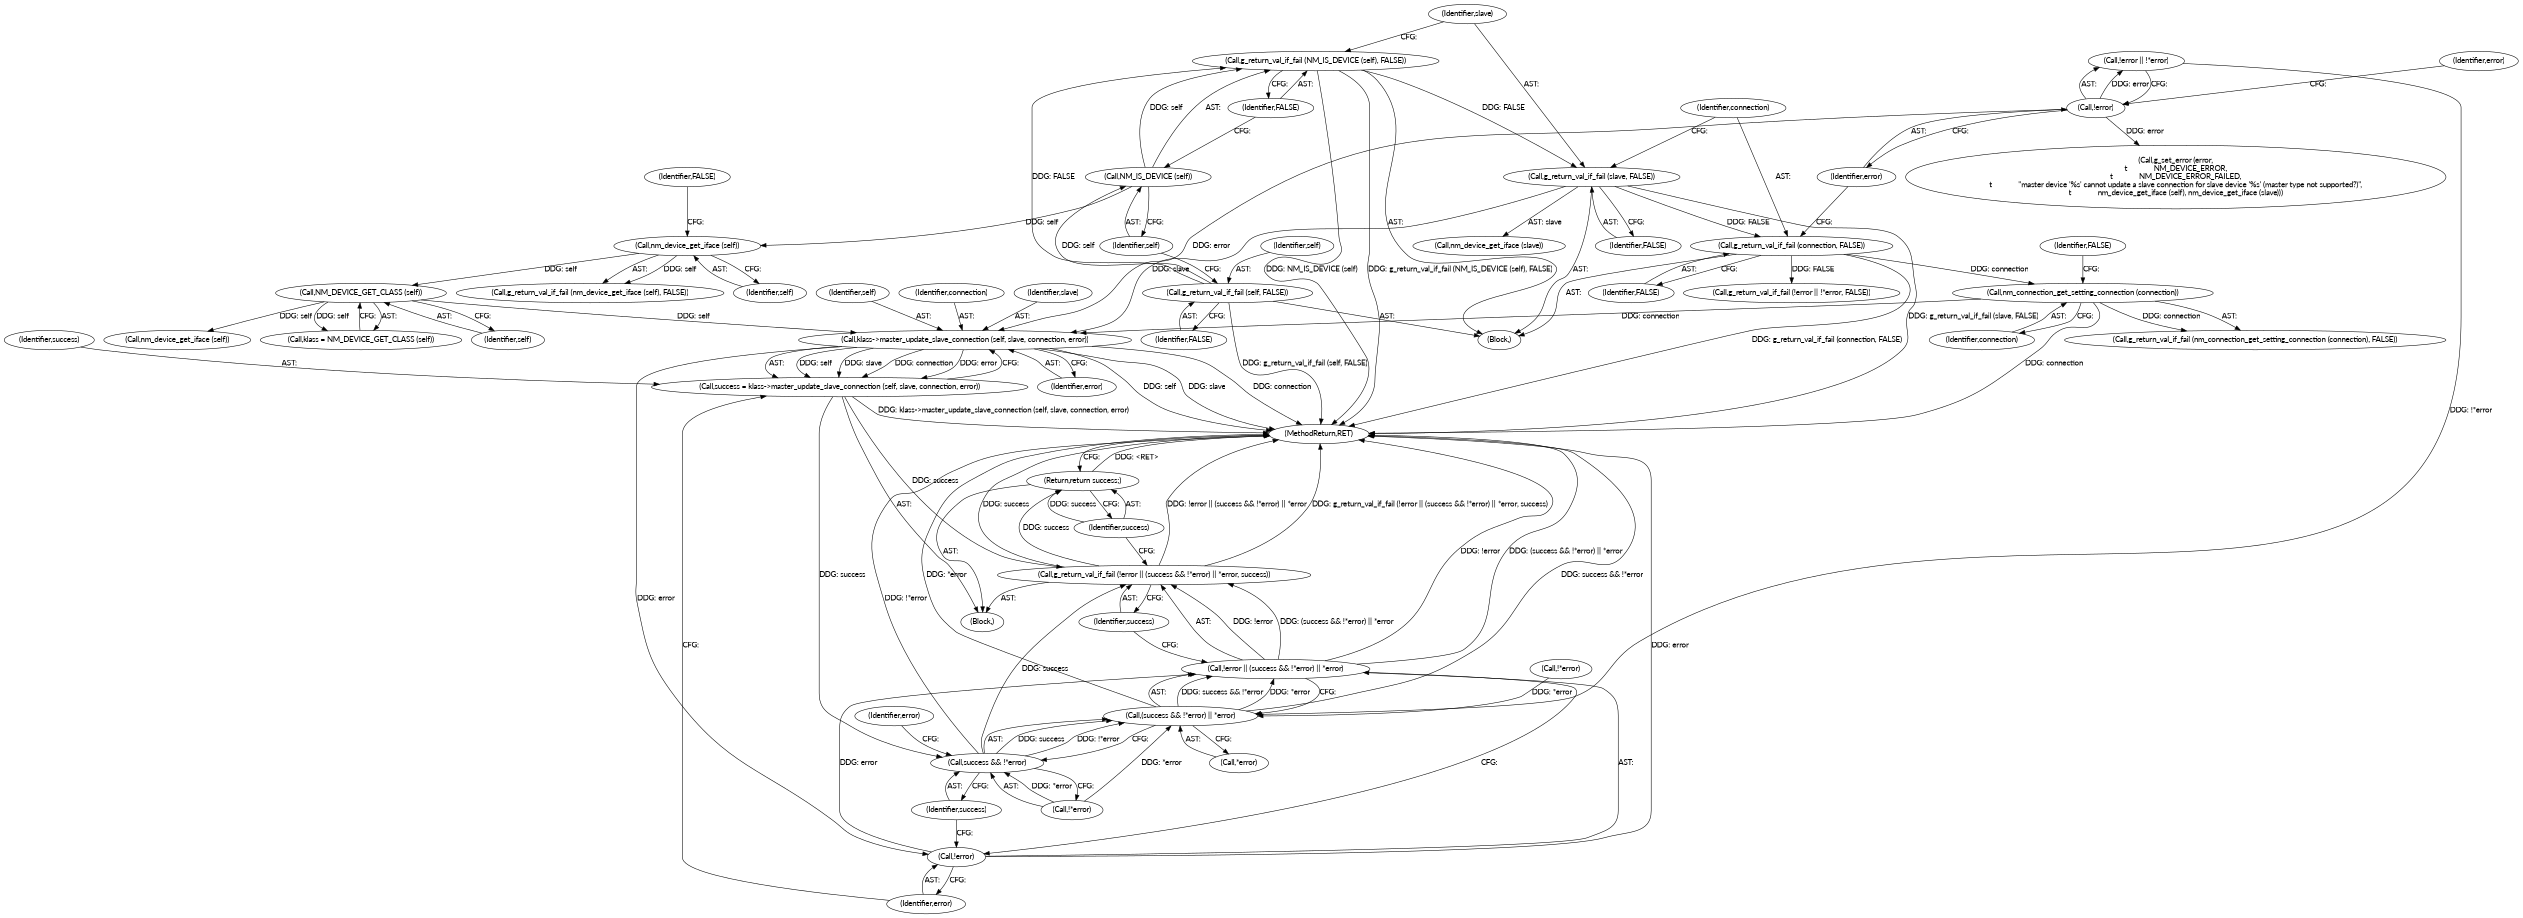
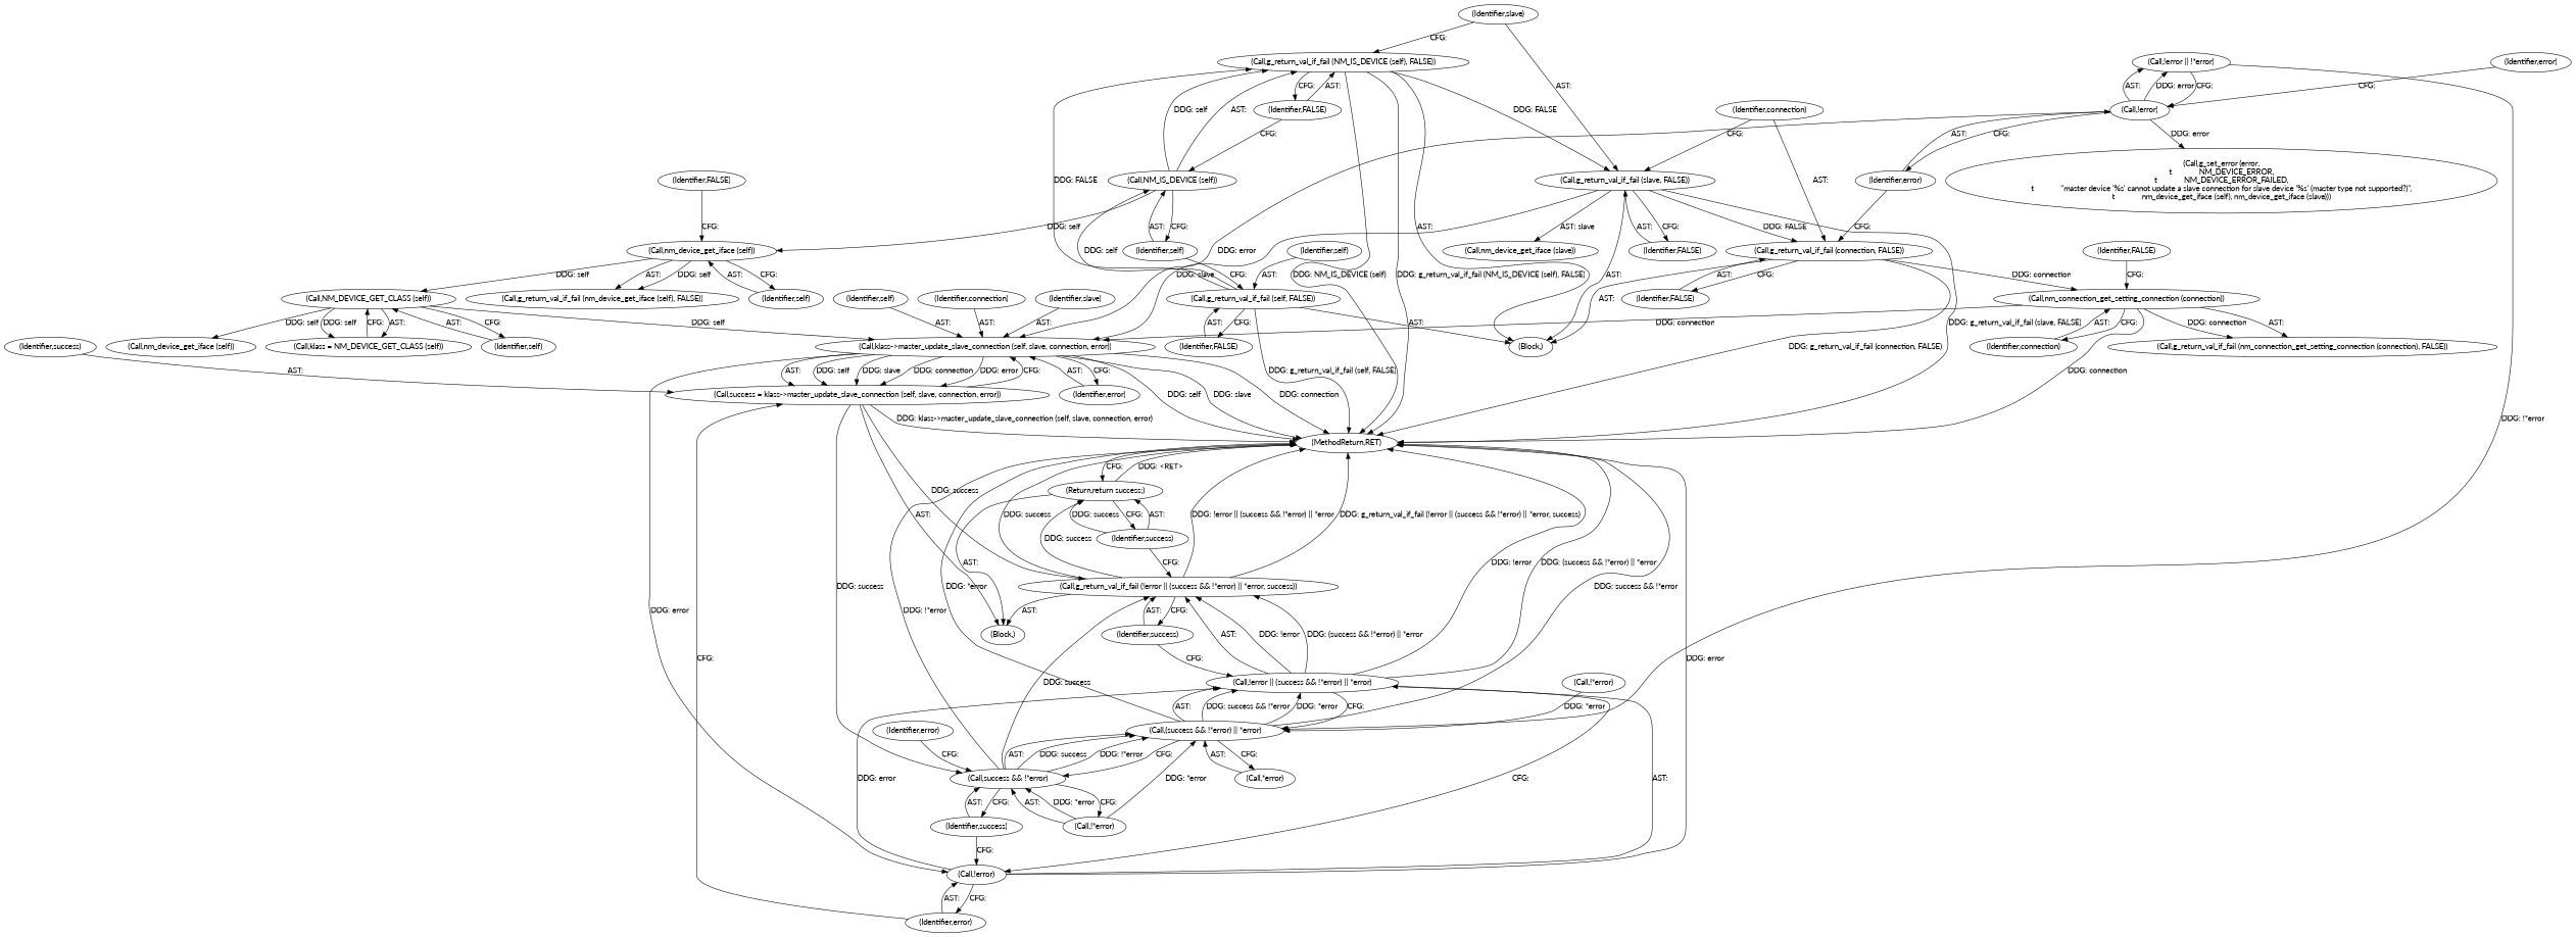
  digraph {
    fontname=Lato
    node [fontname=Lato]
    edge [fontname=Lato]
    n1 [label="(Call,klass->master_update_slave_connection (self, slave, connection, error))"]
    n2 [label="(Call,success = klass->master_update_slave_connection (self, slave, connection, error))"]
    n3 [label="(Call,!error)"]
    n4 [label="(Identifier,error)"]
    n5 [label="(MethodReturn,RET)"]
    n6 [label="(Call,success && !*error)"]
    n7 [label="(Call,g_return_val_if_fail (!error || (success && !*error) || *error, success))"]
    n8 [label="(Block,)"]
    n9 [label="(Call,!error || (success && !*error) || *error)"]
    n10 [label="(Identifier,error)"]
    n11 [label="(Return,return success;)"]
    n12 [label="(Call,NM_DEVICE_GET_CLASS (self))"]
    n13 [label="(Call,nm_device_get_iface (self))"]
    n14 [label="(Call,klass = NM_DEVICE_GET_CLASS (self))"]
    n15 [label="(Identifier,self)"]
    n16 [label="(Call,nm_device_get_iface (self))"]
    n17 [label="(Identifier,self)"]
    n18 [label="(Call,g_return_val_if_fail (nm_device_get_iface (self), FALSE))"]
    n19 [label="(Call,NM_IS_DEVICE (self))"]
    n20 [label="(Call,g_return_val_if_fail (NM_IS_DEVICE (self), FALSE))"]
    n21 [label="(Identifier,self)"]
    n22 [label="(Block,)"]
    n23 [label="(Call,g_return_val_if_fail (slave, FALSE))"]
    n24 [label="(Identifier,FALSE)"]
    n25 [label="(Call,g_return_val_if_fail (self, FALSE))"]
    n26 [label="(Identifier,FALSE)"]
    n27 [label="(Call,g_return_val_if_fail (connection, FALSE))"]
    n28 [label="(Identifier,FALSE)"]
    n29 [label="(Call,nm_device_get_iface (slave))"]
    n30 [label="(Call,nm_connection_get_setting_connection (connection))"]
    n31 [label="(Identifier,FALSE)"]
-   n32 [label="(Call,g_return_val_if_fail (!error || !*error, FALSE))"]
    n33 [label="(Identifier,connection)"]
    n34 [label="(Call,g_return_val_if_fail (nm_connection_get_setting_connection (connection), FALSE))"]
    n35 [label="(Call,!error)"]
    n36 [label="(Call,!error || !*error)"]
    n37 [label="(Call,g_set_error (error,\n\t             NM_DEVICE_ERROR,\n\t             NM_DEVICE_ERROR_FAILED,\n\t             \"master device '%s' cannot update a slave connection for slave device '%s' (master type not supported?)\",\n\t             nm_device_get_iface (self), nm_device_get_iface (slave)))"]
    n38 [label="(Identifier,error)"]
    n39 [label="(Call,(success && !*error) || *error)"]
    n40 [label="(Call,!*error)"]
    n41 [label="(Identifier,success)"]
    n42 [label="(Identifier,success)"]
    n43 [label="(Call,*error)"]
    n44 [label="(Identifier,success)"]
    n45 [label="(Identifier,self)"]
    n46 [label="(Identifier,FALSE)"]
    n47 [label="(Identifier,FALSE)"]
    n48 [label="(Identifier,success)"]
    n49 [label="(Call,!*error)"]
    n50 [label="(Identifier,slave)"]
    n51 [label="(Identifier,connection)"]
    n52 [label="(Identifier,self)"]
    n53 [label="(Identifier,connection)"]
    n54 [label="(Identifier,slave)"]
    n55 [label="(Identifier,error)"]
    n56 [label="(Identifier,error)"]
    n1 -> n2 [label="AST: "]
    n1 -> n2 [label="DDG: self"]
    n1 -> n2 [label="DDG: slave"]
    n1 -> n2 [label="DDG: connection"]
    n1 -> n2 [label="DDG: error"]
    n1 -> n3 [label="DDG: error"]
    n1 -> n4 [label="CFG: "]
    n1 -> n5 [label="DDG: self"]
    n1 -> n5 [label="DDG: connection"]
    n1 -> n5 [label="DDG: slave"]
    n2 -> n1 [label="CFG: "]
    n2 -> n5 [label="DDG: klass->master_update_slave_connection (self, slave, connection, error)"]
    n2 -> n6 [label="DDG: success"]
    n2 -> n7 [label="DDG: success"]
    n2 -> n8 [label="AST: "]
    n3 -> n5 [label="DDG: error"]
    n3 -> n9 [label="AST: "]
    n3 -> n9 [label="DDG: error"]
    n3 -> n10 [label="CFG: "]
    n4 -> n1 [label="AST: "]
    n5 -> n11 [label="CFG: "]
    n6 -> n5 [label="DDG: !*error"]
    n6 -> n7 [label="DDG: success"]
    n6 -> n39 [label="AST: "]
    n6 -> n39 [label="DDG: success"]
    n6 -> n39 [label="DDG: !*error"]
    n6 -> n40 [label="CFG: "]
    n6 -> n41 [label="CFG: "]
    n7 -> n5 [label="DDG: success"]
    n7 -> n5 [label="DDG: !error || (success && !*error) || *error"]
    n7 -> n5 [label="DDG: g_return_val_if_fail (!error || (success && !*error) || *error, success)"]
    n7 -> n8 [label="AST: "]
    n7 -> n11 [label="DDG: success"]
    n7 -> n42 [label="CFG: "]
    n9 -> n3 [label="CFG: "]
    n9 -> n5 [label="DDG: (success && !*error) || *error"]
    n9 -> n5 [label="DDG: !error"]
    n9 -> n7 [label="AST: "]
    n9 -> n7 [label="DDG: !error"]
    n9 -> n7 [label="DDG: (success && !*error) || *error"]
    n9 -> n39 [label="CFG: "]
    n10 -> n2 [label="CFG: "]
    n10 -> n3 [label="AST: "]
    n11 -> n5 [label="DDG: <RET>"]
    n11 -> n8 [label="AST: "]
    n11 -> n44 [label="CFG: "]
    n12 -> n1 [label="DDG: self"]
    n12 -> n13 [label="DDG: self"]
    n12 -> n14 [label="AST: "]
    n12 -> n14 [label="DDG: self"]
    n12 -> n15 [label="CFG: "]
    n14 -> n12 [label="CFG: "]
    n15 -> n12 [label="AST: "]
    n16 -> n12 [label="DDG: self"]
    n16 -> n17 [label="CFG: "]
    n16 -> n18 [label="AST: "]
    n16 -> n18 [label="DDG: self"]
    n17 -> n16 [label="AST: "]
    n19 -> n16 [label="DDG: self"]
    n19 -> n20 [label="AST: "]
    n19 -> n20 [label="DDG: self"]
    n19 -> n21 [label="CFG: "]
    n20 -> n5 [label="DDG: NM_IS_DEVICE (self)"]
    n20 -> n5 [label="DDG: g_return_val_if_fail (NM_IS_DEVICE (self), FALSE)"]
    n20 -> n22 [label="AST: "]
    n20 -> n23 [label="DDG: FALSE"]
    n20 -> n24 [label="CFG: "]
    n21 -> n19 [label="AST: "]
    n21 -> n25 [label="CFG: "]
    n23 -> n1 [label="DDG: slave"]
    n23 -> n5 [label="DDG: g_return_val_if_fail (slave, FALSE)"]
    n23 -> n22 [label="AST: "]
    n23 -> n27 [label="DDG: FALSE"]
    n23 -> n28 [label="CFG: "]
    n23 -> n29 [label="AST: slave"]
    n24 -> n19 [label="CFG: "]
    n24 -> n20 [label="AST: "]
    n25 -> n5 [label="DDG: g_return_val_if_fail (self, FALSE)"]
    n25 -> n19 [label="DDG: self"]
    n25 -> n20 [label="DDG: FALSE"]
    n25 -> n22 [label="AST: "]
    n25 -> n26 [label="CFG: "]
    n26 -> n25 [label="AST: "]
    n27 -> n5 [label="DDG: g_return_val_if_fail (connection, FALSE)"]
    n27 -> n22 [label="AST: "]
    n27 -> n30 [label="DDG: connection"]
    n27 -> n31 [label="CFG: "]
-   n27 -> n32 [label="DDG: FALSE"]
    n28 -> n23 [label="AST: "]
    n30 -> n1 [label="DDG: connection"]
    n30 -> n5 [label="DDG: connection"]
    n30 -> n33 [label="CFG: "]
    n30 -> n34 [label="AST: "]
    n30 -> n34 [label="DDG: connection"]
    n31 -> n27 [label="AST: "]
    n33 -> n30 [label="AST: "]
    n35 -> n1 [label="DDG: error"]
    n35 -> n36 [label="AST: "]
    n35 -> n36 [label="DDG: error"]
    n35 -> n37 [label="DDG: error"]
    n35 -> n38 [label="CFG: "]
    n36 -> n35 [label="CFG: "]
    n36 -> n39 [label="DDG: !*error"]
    n38 -> n27 [label="CFG: "]
    n38 -> n35 [label="AST: "]
    n39 -> n5 [label="DDG: success && !*error"]
    n39 -> n5 [label="DDG: *error"]
    n39 -> n6 [label="CFG: "]
    n39 -> n9 [label="AST: "]
    n39 -> n9 [label="DDG: success && !*error"]
    n39 -> n9 [label="DDG: *error"]
    n39 -> n43 [label="CFG: "]
    n40 -> n6 [label="AST: "]
    n40 -> n6 [label="DDG: *error"]
    n40 -> n39 [label="DDG: *error"]
    n41 -> n3 [label="CFG: "]
    n41 -> n6 [label="AST: "]
    n42 -> n7 [label="AST: "]
    n42 -> n9 [label="CFG: "]
    n43 -> n39 [label="AST: "]
    n44 -> n7 [label="CFG: "]
    n44 -> n11 [label="AST: "]
    n44 -> n11 [label="DDG: success"]
    n45 -> n25 [label="AST: "]
    n46 -> n16 [label="CFG: "]
    n47 -> n30 [label="CFG: "]
    n48 -> n2 [label="AST: "]
    n49 -> n39 [label="DDG: *error"]
    n50 -> n20 [label="CFG: "]
    n50 -> n23 [label="AST: "]
    n51 -> n23 [label="CFG: "]
    n51 -> n27 [label="AST: "]
    n52 -> n1 [label="AST: "]
    n53 -> n1 [label="AST: "]
    n54 -> n1 [label="AST: "]
    n55 -> n6 [label="CFG: "]
    n56 -> n35 [label="CFG: "]
  }
